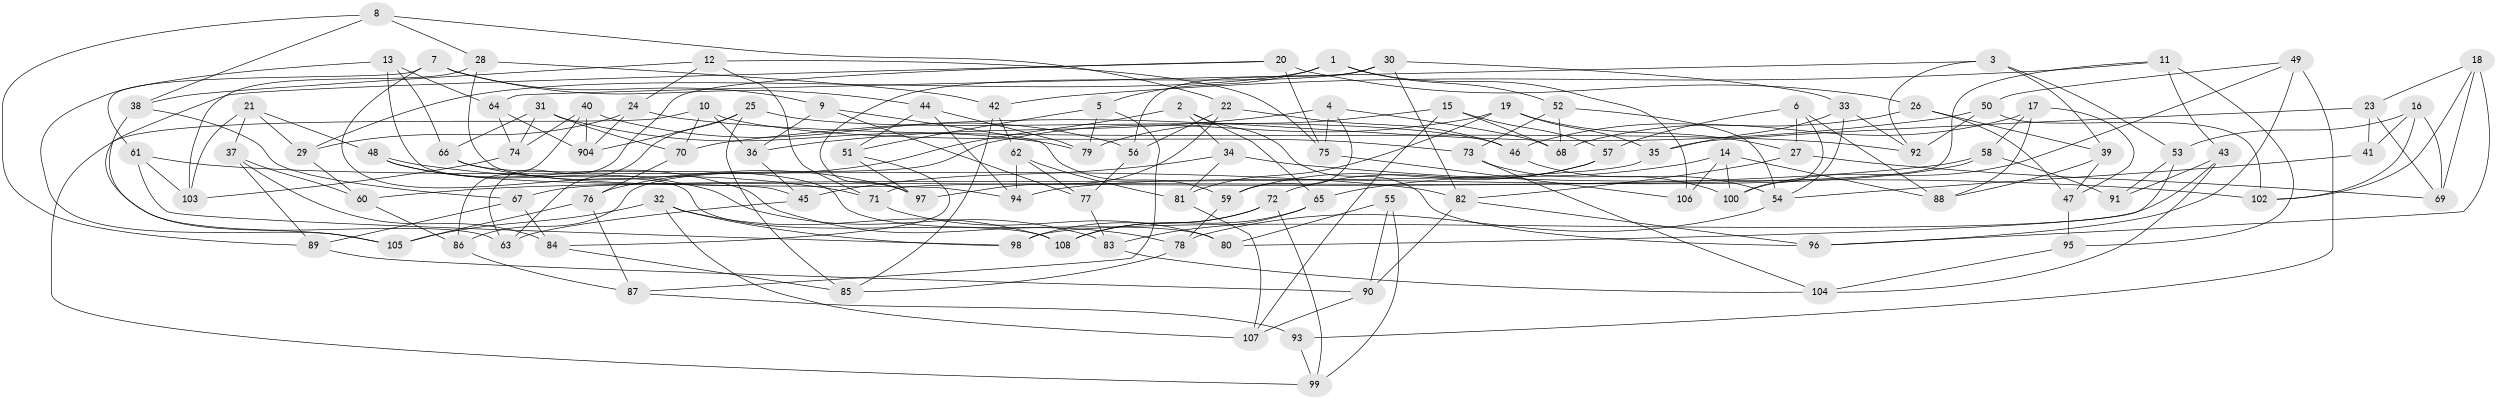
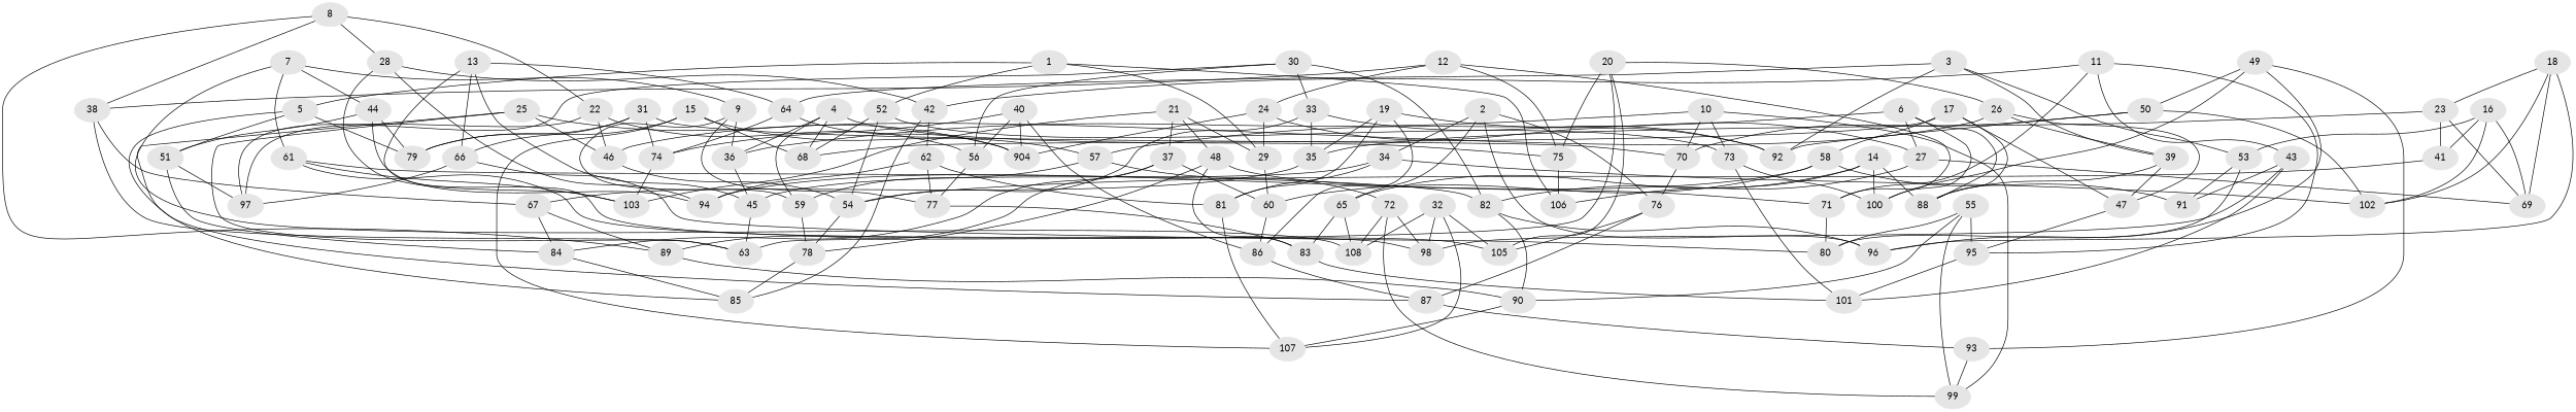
  graph {
    fontname=Lato
    node [color=gray90 fontname=Lato style=filled]
    edge [fontname=Lato]
    1
    5
    29
    52
    106
    51
    79
    87
    60
    68
    73
    54
    2
    34
    65
    76
    96
    45
    102
    81
    108
    83
    105
    3
    39
    53
    64
    92
    88
    47
    91
    80
    n33 [label=904]
    74
    4
    36
    59
    75
    78
    97
    84
    93
    6
    27
    57
    100
    69
    82
    72
    7
    9
    44
    61
    77
    94
    103
    98
    8
    22
    28
    38
    89
    46
    56
    42
    63
    67
    90
    10
    70
    99
-   101 [label=104]
+   101
    11
    43
    71
    95
    85
    62
    12
    24
    13
    66
    14
    15
    107
    16
    41
    17
    58
    18
    23
    35
    19
    86
    20
    26
    21
    37
    48
    25
    30
    33
    31
    32
    40
    49
    50
    55
    1 -- 5
    1 -- 29
    1 -- 52
    1 -- 106
    5 -- 51
    5 -- 79
    5 -- 87
    29 -- 60
    52 -- 68
    52 -- 73
    52 -- 54
    51 -- 97
    51 -- 84
    87 -- 93
    60 -- 86
    73 -- 100
    73 -- 101
    54 -- 78
    2 -- 34
    2 -- 65
    2 -- 76
    2 -- 96
    34 -- 45
    34 -- 102
    34 -- 81
    65 -- 108
    65 -- 83
    76 -- 87
    76 -- 105
    45 -- 63
    81 -- 107
    83 -- 101
    3 -- 39
    3 -- 53
    3 -- 64
    3 -- 92
    39 -- 88
    39 -- 47
    53 -- 91
    53 -- 80
    64 -- n33
    64 -- 74
    47 -- 95
    74 -- 103
    4 -- 68
    4 -- 36
    4 -- 59
    4 -- 75
    36 -- 45
    59 -- 78
    75 -- 106
    78 -- 85
    84 -- 85
    93 -- 99
    6 -- 88
    6 -- 27
    6 -- 57
    6 -- 100
    27 -- 69
    27 -- 82
    57 -- 59
    57 -- 72
    82 -- 96
    82 -- 90
    72 -- 108
    72 -- 98
    72 -- 99
    7 -- 108
    7 -- 9
    7 -- 44
    7 -- 61
    9 -- 36
    9 -- 59
    9 -- 77
    44 -- 51
    44 -- 79
    44 -- 94
    61 -- 82
    61 -- 103
    61 -- 98
    77 -- 83
    8 -- 22
    8 -- 28
    8 -- 38
    8 -- 89
    22 -- 97
    22 -- 46
    22 -- 56
    28 -- 94
    28 -- 103
    28 -- 42
    38 -- 63
    38 -- 67
    89 -- 90
    46 -- 54
    56 -- 77
    42 -- 85
    42 -- 62
    67 -- 84
    67 -- 89
    90 -- 107
    10 -- 73
    10 -- 36
    10 -- 70
    10 -- 99
    70 -- 76
    11 -- 42
    11 -- 43
    11 -- 71
    11 -- 95
    43 -- 91
    43 -- 98
    43 -- 101
    71 -- 80
    95 -- 101
    62 -- 81
    62 -- 77
    62 -- 94
    12 -- 75
    12 -- 38
    12 -- 71
    12 -- 24
    24 -- 29
    24 -- 92
    24 -- n33
    13 -- 45
    13 -- 105
    13 -- 64
    13 -- 66
    66 -- 80
    66 -- 97
    14 -- 106
    14 -- 65
    14 -- 88
    14 -- 100
    15 -- 79
    15 -- 68
    15 -- 57
    15 -- 107
    16 -- 102
    16 -- 53
    16 -- 69
    16 -- 41
    41 -- 54
    17 -- 68
    17 -- 88
    17 -- 47
    17 -- 58
    58 -- 60
    58 -- 91
    58 -- 94
    18 -- 96
    18 -- 102
    18 -- 69
    18 -- 23
    23 -- 69
    23 -- 41
    23 -- 35
    35 -- 67
    19 -- 81
    19 -- 27
    19 -- 35
    19 -- 86
    86 -- 87
    20 -- 105
    20 -- 75
    20 -- 63
    20 -- 26
    26 -- 39
    26 -- 47
    26 -- 46
    21 -- 29
    21 -- 103
    21 -- 37
    21 -- 48
    37 -- 60
    37 -- 84
    37 -- 89
    48 -- 83
    48 -- 78
    48 -- 71
    25 -- n33
    25 -- 46
    25 -- 63
    25 -- 85
    30 -- 97
    30 -- 82
    30 -- 56
    30 -- 33
    33 -- 54
    33 -- 92
    33 -- 35
    31 -- 79
    31 -- 74
    31 -- 70
    31 -- 66
    32 -- 108
    32 -- 105
    32 -- 98
    32 -- 107
    40 -- n33
    40 -- 74
    40 -- 56
    40 -- 86
    49 -- 96
    49 -- 93
    49 -- 100
    49 -- 50
    50 -- 102
    50 -- 92
    50 -- 70
    55 -- 80
    55 -- 90
    55 -- 99
+   55 -- 95
  }
